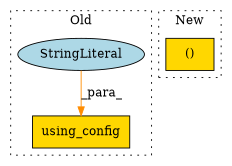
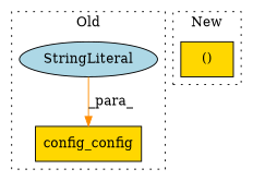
  digraph {
    node [shape=box style=filled fillcolor=gold]
-   n1 [a=32 l="13,1" label=using_config s="1008,1034"]
+   n1 [a=32 l="13,1" label=config_config s="1008,1034"]
    n2 [a=45 l=7 label=StringLiteral s=1021 shape=ellipse fillcolor=lightblue]
    n3 [a=106 l=30 label="()" s=972]
    subgraph cluster_1 {
      label=Old
      style=dotted
      n1
      n2
    }
    subgraph cluster_2 {
      label=New
      style=dotted
      n3
    }
    n2 -> n1 [label=_para_ color=darkorange style=solid]
  }
